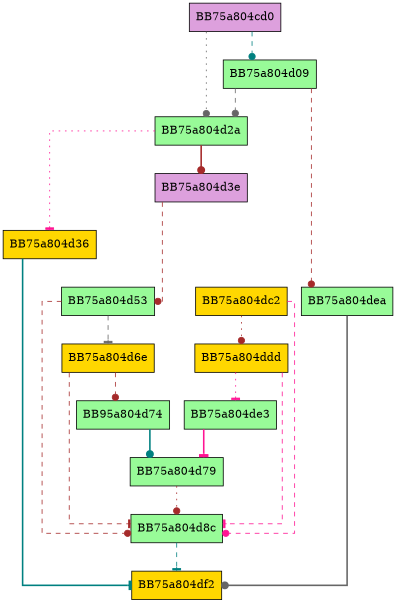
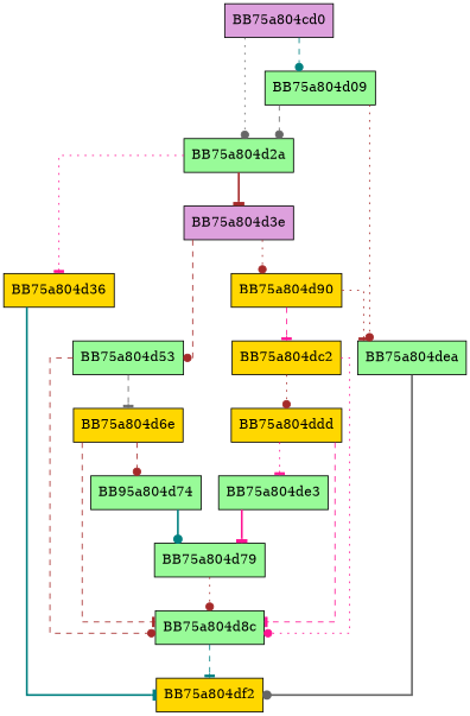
  digraph {
    fontname="DejaVu Serif"
    splines=ortho
    node [fillcolor=palegreen fontname="DejaVu Serif" shape=box style=filled]
    edge [arrowhead=dot color=brown fontname="DejaVu Serif" style=dashed]
    BB75a804cd0 [fillcolor=plum]
    BB75a804d2a
    BB75a804d09
    BB75a804d3e [fillcolor=plum]
    BB75a804d36 [fillcolor=gold]
    BB75a804dea
+   BB75a804d90 [fillcolor=gold]
    BB75a804d53
    BB75a804df2 [fillcolor=gold]
    BB75a804dc2 [fillcolor=gold]
    BB75a804d8c
    BB75a804d6e [fillcolor=gold]
    BB75a804ddd [fillcolor=gold]
    n14 [label=BB95a804d74]
    BB75a804d79
    BB75a804de3
    BB75a804cd0 -> BB75a804d2a [color=gray40 style=dotted]
    BB75a804cd0 -> BB75a804d09 [color=teal]
-   BB75a804d2a -> BB75a804d3e [style=bold]
+   BB75a804d2a -> BB75a804d3e [arrowhead=tee style=bold]
    BB75a804d2a -> BB75a804d36 [arrowhead=tee color=deeppink style=dotted]
    BB75a804d09 -> BB75a804d2a [color=gray40]
-   BB75a804d09 -> BB75a804dea
+   BB75a804d09 -> BB75a804dea [style=dotted]
+   BB75a804d3e -> BB75a804d90 [style=dotted]
    BB75a804d3e -> BB75a804d53
    BB75a804d36 -> BB75a804df2 [arrowhead=tee color=teal style=bold]
    BB75a804dea -> BB75a804df2 [color=gray40 style=bold]
+   BB75a804d90 -> BB75a804dea [arrowhead=tee style=dotted]
+   BB75a804d90 -> BB75a804dc2 [arrowhead=tee color=deeppink]
    BB75a804d53 -> BB75a804d8c
    BB75a804d53 -> BB75a804d6e [arrowhead=tee color=gray40]
-   BB75a804dc2 -> BB75a804d8c [color=deeppink]
+   BB75a804dc2 -> BB75a804d8c [color=deeppink style=dotted]
    BB75a804dc2 -> BB75a804ddd [style=dotted]
    BB75a804d8c -> BB75a804df2 [arrowhead=tee color=teal]
    BB75a804d6e -> BB75a804d8c [arrowhead=tee]
    BB75a804d6e -> n14
    BB75a804ddd -> BB75a804d8c [arrowhead=tee color=deeppink]
    BB75a804ddd -> BB75a804de3 [arrowhead=tee color=deeppink style=dotted]
    n14 -> BB75a804d79 [color=teal style=bold]
    BB75a804d79 -> BB75a804d8c [style=dotted]
    BB75a804de3 -> BB75a804d79 [arrowhead=tee color=deeppink style=bold]
  }
